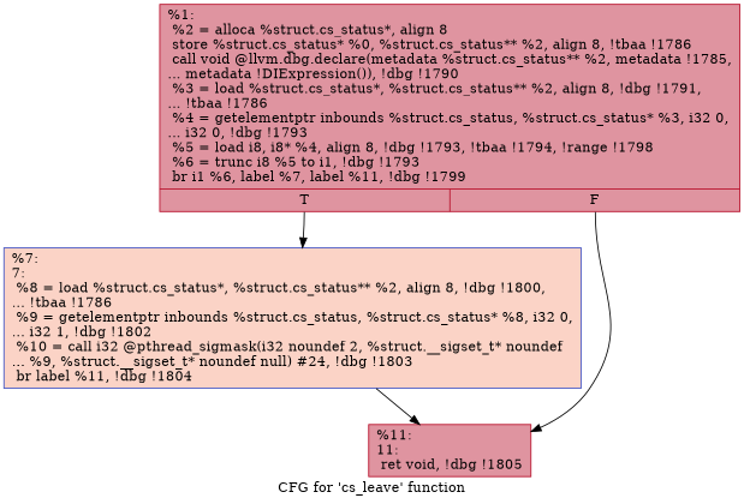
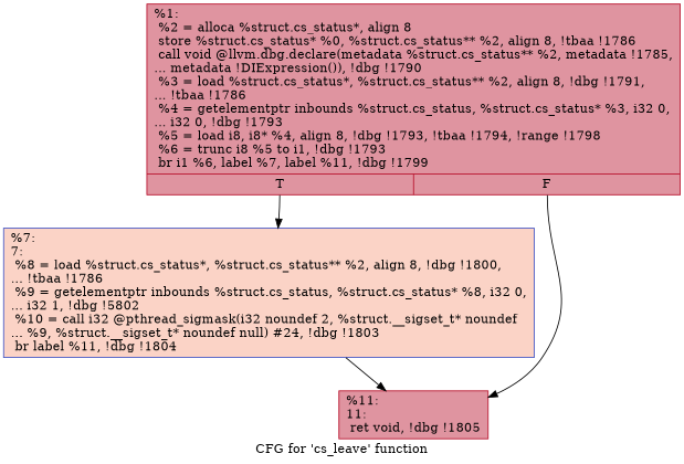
  digraph {
    label="CFG for 'cs_leave' function"
    node [color="#b70d28ff" fillcolor="#b70d2870" shape=record style=filled]
    n1 [label="{%1:\l  %2 = alloca %struct.cs_status*, align 8\l  store %struct.cs_status* %0, %struct.cs_status** %2, align 8, !tbaa !1786\l  call void @llvm.dbg.declare(metadata %struct.cs_status** %2, metadata !1785,\l... metadata !DIExpression()), !dbg !1790\l  %3 = load %struct.cs_status*, %struct.cs_status** %2, align 8, !dbg !1791,\l... !tbaa !1786\l  %4 = getelementptr inbounds %struct.cs_status, %struct.cs_status* %3, i32 0,\l... i32 0, !dbg !1793\l  %5 = load i8, i8* %4, align 8, !dbg !1793, !tbaa !1794, !range !1798\l  %6 = trunc i8 %5 to i1, !dbg !1793\l  br i1 %6, label %7, label %11, !dbg !1799\l|{<s0>T|<s1>F}}"]
-   n2 [color="#3d50c3ff" fillcolor="#f59c7d70" label="{%7:\l7:                                                \l  %8 = load %struct.cs_status*, %struct.cs_status** %2, align 8, !dbg !1800,\l... !tbaa !1786\l  %9 = getelementptr inbounds %struct.cs_status, %struct.cs_status* %8, i32 0,\l... i32 1, !dbg !1802\l  %10 = call i32 @pthread_sigmask(i32 noundef 2, %struct.__sigset_t* noundef\l... %9, %struct.__sigset_t* noundef null) #24, !dbg !1803\l  br label %11, !dbg !1804\l}"]
+   n2 [color="#3d50c3ff" fillcolor="#f59c7d70" label="{%7:\l7:                                                \l  %8 = load %struct.cs_status*, %struct.cs_status** %2, align 8, !dbg !1800,\l... !tbaa !1786\l  %9 = getelementptr inbounds %struct.cs_status, %struct.cs_status* %8, i32 0,\l... i32 1, !dbg !5802\l  %10 = call i32 @pthread_sigmask(i32 noundef 2, %struct.__sigset_t* noundef\l... %9, %struct.__sigset_t* noundef null) #24, !dbg !1803\l  br label %11, !dbg !1804\l}"]
    n3 [label="{%11:\l11:                                               \l  ret void, !dbg !1805\l}"]
    n1 -> n2 [tailport=s0]
    n1 -> n3 [tailport=s1]
    n2 -> n3
  }
